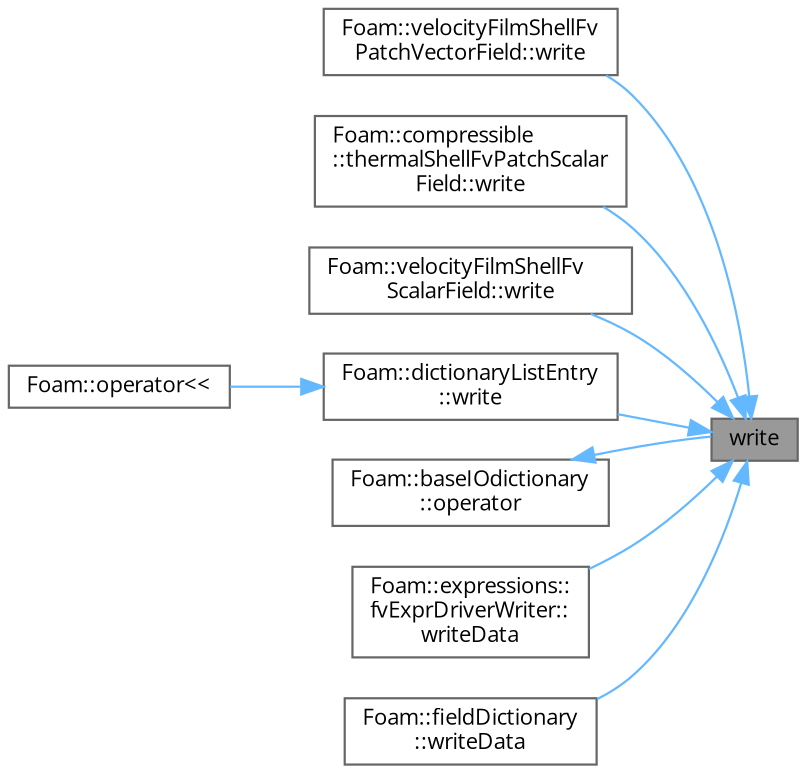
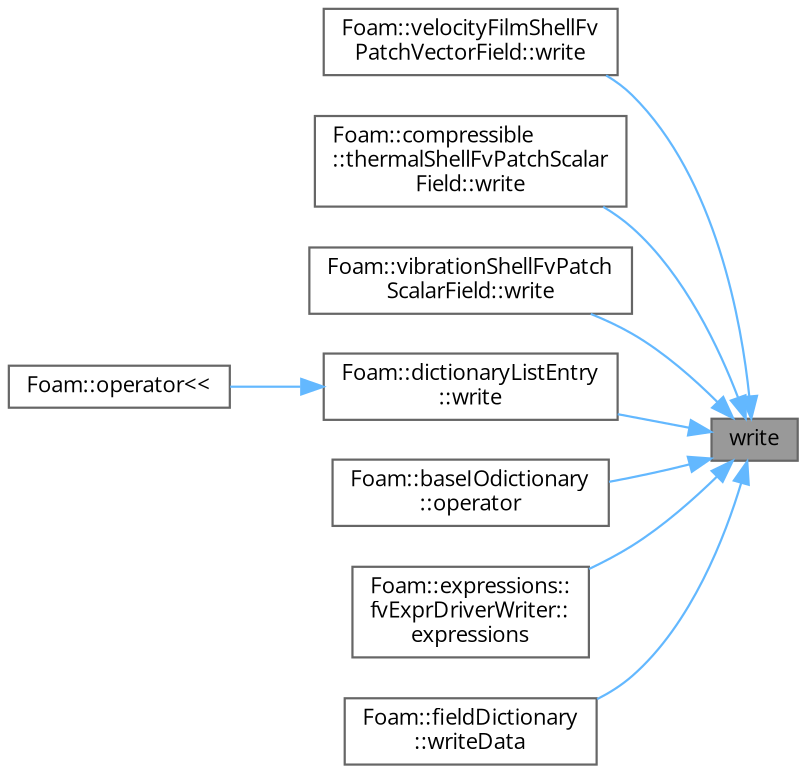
  digraph {
    fontname="Open Sans"
    rankdir=RL
    node [color=grey40 fillcolor=white fontname="Open Sans" fontsize=10 shape=box style=filled]
    edge [color=steelblue1 dir=back fontname="Open Sans" fontsize=10 labelfontname=Helvetica labelfontsize=10 style=solid]
    n1 [color=gray40 fillcolor=grey60 fontcolor=black height=0.2 label=write width=0.4]
    n2 [height=0.2 label="Foam::velocityFilmShellFv\lPatchVectorField::write" width=0.4]
    n3 [height=0.2 label="Foam::compressible\l::thermalShellFvPatchScalar\lField::write" width=0.4]
-   n4 [height=0.2 label="Foam::velocityFilmShellFv\lScalarField::write" width=0.4]
+   n4 [height=0.2 label="Foam::vibrationShellFvPatch\lScalarField::write" width=0.4]
    n5 [height=0.2 label="Foam::dictionaryListEntry\l::write" width=0.4]
    n6 [height=0.2 label="Foam::baseIOdictionary\l::operator" width=0.4]
-   n7 [height=0.2 label="Foam::expressions::\lfvExprDriverWriter::\lwriteData" width=0.4]
+   n7 [height=0.2 label="Foam::expressions::\lfvExprDriverWriter::\lexpressions" width=0.4]
    n8 [height=0.2 label="Foam::fieldDictionary\l::writeData" width=0.4]
    n9 [height=0.2 label="Foam::operator\<\<" width=0.4]
    n1 -> n2
    n1 -> n3
    n1 -> n4
    n1 -> n5
-   n6 -> n1
+   n1 -> n6
    n1 -> n7
    n1 -> n8
    n5 -> n9
  }
